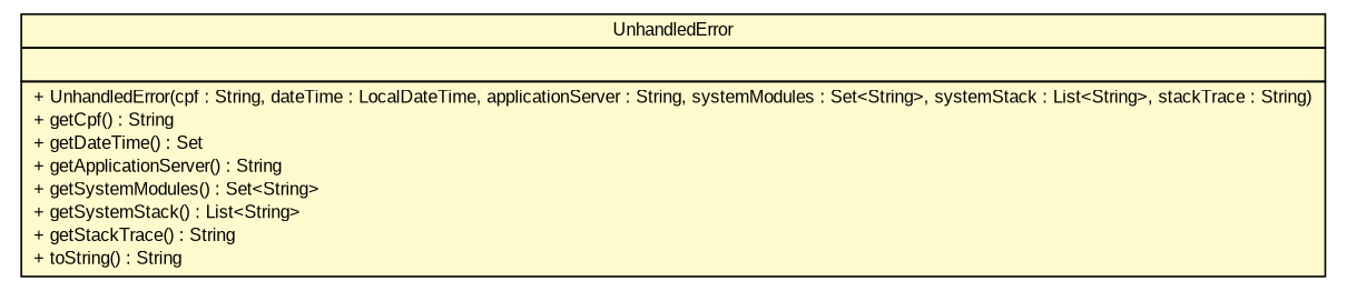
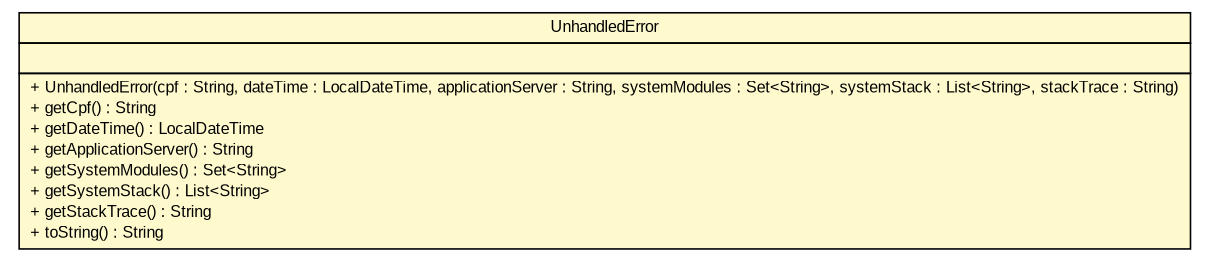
  digraph {
    nodesep=0.25
    ranksep=0.5
-   n1 [fontcolor=black fontname=arial fontsize=10.0 label=<<table title="br.gov.to.sefaz.exception.UnhandledError" border="0" cellborder="1" cellspacing="0" cellpadding="2" port="p" bgcolor="lemonChiffon" href="./UnhandledError.html"> 		<tr><td><table border="0" cellspacing="0" cellpadding="1"> <tr><td align="center" balign="center"> UnhandledError </td></tr> 		</table></td></tr> 		<tr><td><table border="0" cellspacing="0" cellpadding="1"> <tr><td align="left" balign="left">  </td></tr> 		</table></td></tr> 		<tr><td><table border="0" cellspacing="0" cellpadding="1"> <tr><td align="left" balign="left"> + UnhandledError(cpf : String, dateTime : LocalDateTime, applicationServer : String, systemModules : Set&lt;String&gt;, systemStack : List&lt;String&gt;, stackTrace : String) </td></tr> <tr><td align="left" balign="left"> + getCpf() : String </td></tr> <tr><td align="left" balign="left"> + getDateTime() : Set </td></tr> <tr><td align="left" balign="left"> + getApplicationServer() : String </td></tr> <tr><td align="left" balign="left"> + getSystemModules() : Set&lt;String&gt; </td></tr> <tr><td align="left" balign="left"> + getSystemStack() : List&lt;String&gt; </td></tr> <tr><td align="left" balign="left"> + getStackTrace() : String </td></tr> <tr><td align="left" balign="left"> + toString() : String </td></tr> 		</table></td></tr> 		</table>> shape=plaintext]
+   n1 [fontcolor=black fontname=arial fontsize=10.0 label=<<table title="br.gov.to.sefaz.exception.UnhandledError" border="0" cellborder="1" cellspacing="0" cellpadding="2" port="p" bgcolor="lemonChiffon" href="./UnhandledError.html"> 		<tr><td><table border="0" cellspacing="0" cellpadding="1"> <tr><td align="center" balign="center"> UnhandledError </td></tr> 		</table></td></tr> 		<tr><td><table border="0" cellspacing="0" cellpadding="1"> <tr><td align="left" balign="left">  </td></tr> 		</table></td></tr> 		<tr><td><table border="0" cellspacing="0" cellpadding="1"> <tr><td align="left" balign="left"> + UnhandledError(cpf : String, dateTime : LocalDateTime, applicationServer : String, systemModules : Set&lt;String&gt;, systemStack : List&lt;String&gt;, stackTrace : String) </td></tr> <tr><td align="left" balign="left"> + getCpf() : String </td></tr> <tr><td align="left" balign="left"> + getDateTime() : LocalDateTime </td></tr> <tr><td align="left" balign="left"> + getApplicationServer() : String </td></tr> <tr><td align="left" balign="left"> + getSystemModules() : Set&lt;String&gt; </td></tr> <tr><td align="left" balign="left"> + getSystemStack() : List&lt;String&gt; </td></tr> <tr><td align="left" balign="left"> + getStackTrace() : String </td></tr> <tr><td align="left" balign="left"> + toString() : String </td></tr> 		</table></td></tr> 		</table>> shape=plaintext]
  }
